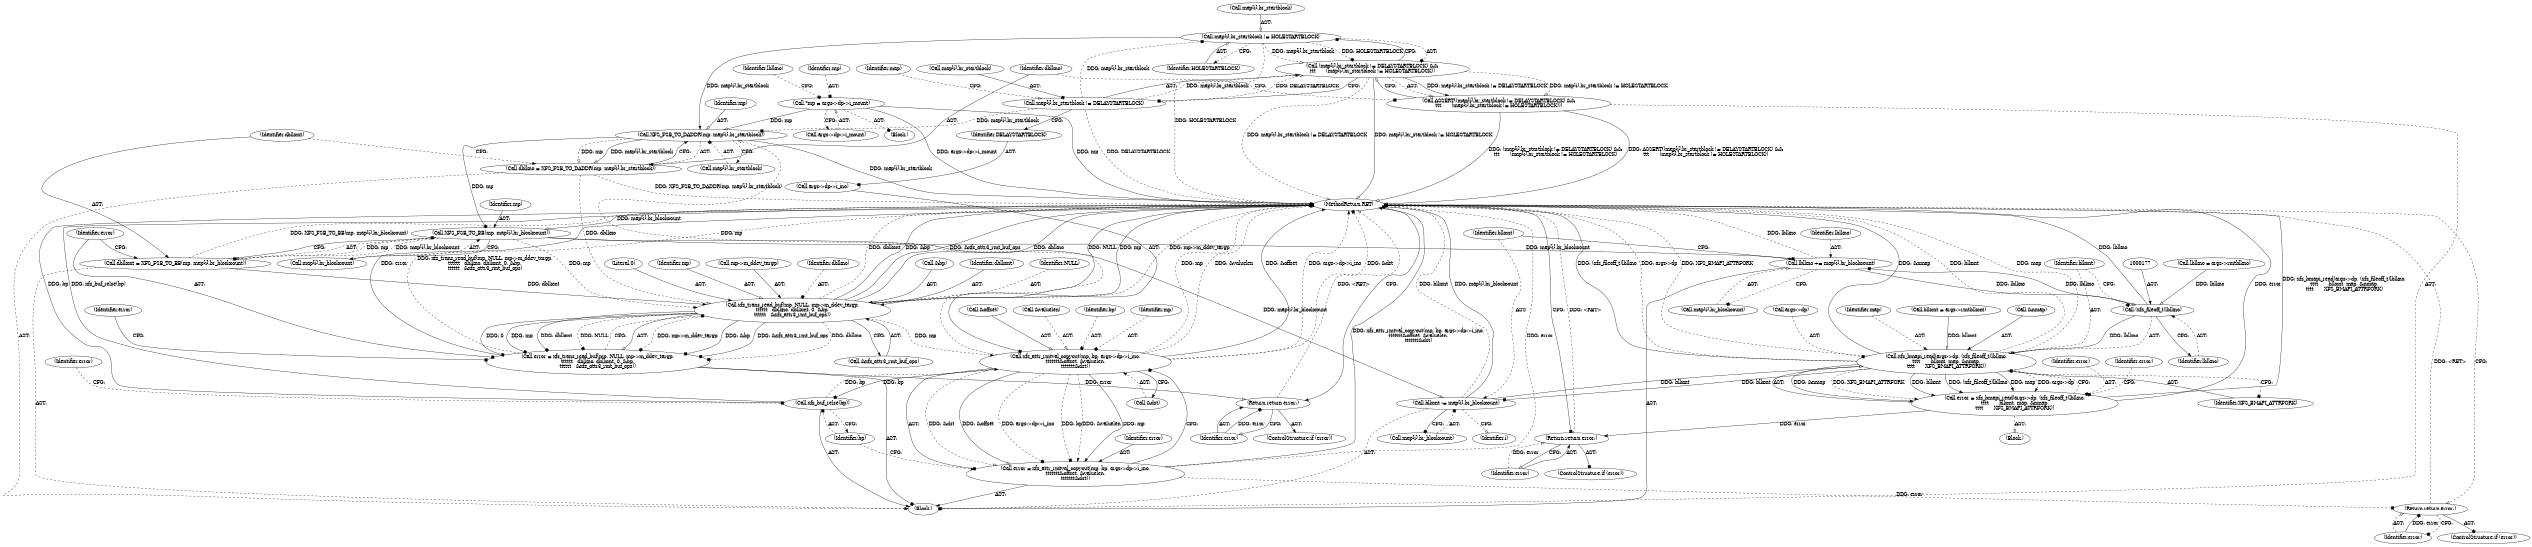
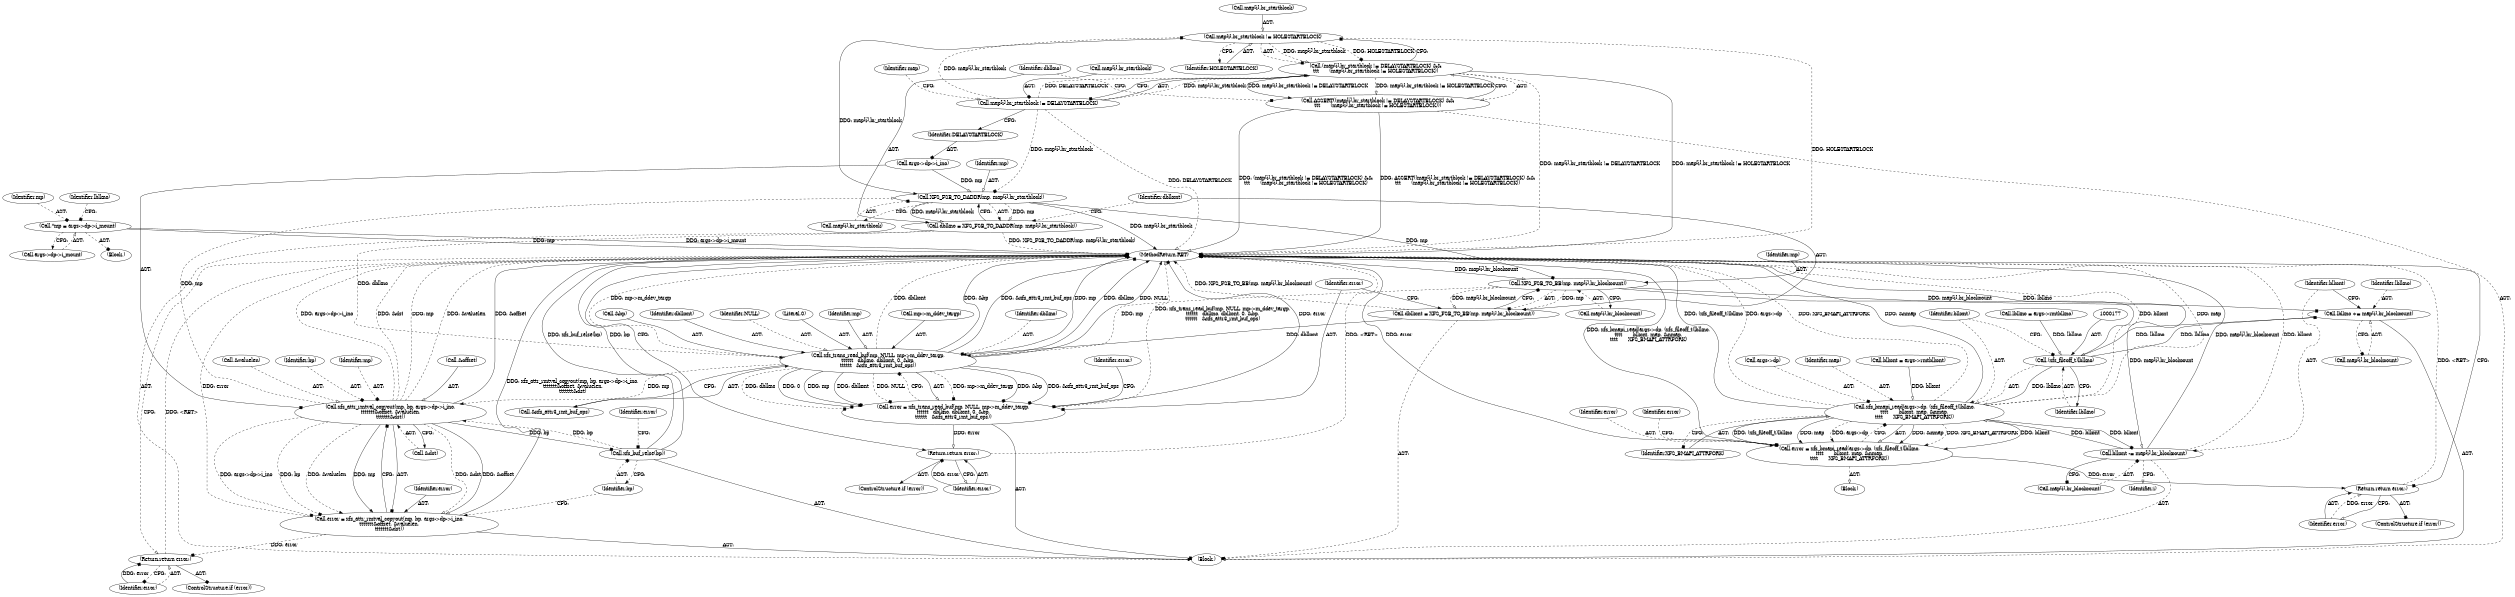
  digraph {
    edge [arrowhead=normal style=solid]
    n1 [label="(Call,map[i].br_startblock != HOLESTARTBLOCK)"]
    n2 [label="(Call,XFS_FSB_TO_DADDR(mp, map[i].br_startblock))"]
    n3 [label="(Call,(map[i].br_startblock != DELAYSTARTBLOCK) &&\n\t\t\t       (map[i].br_startblock != HOLESTARTBLOCK))"]
    n4 [label="(Identifier,HOLESTARTBLOCK)"]
    n5 [label="(MethodReturn,RET)"]
    n6 [label="(Call,XFS_FSB_TO_BB(mp, map[i].br_blockcount))"]
    n7 [label="(Call,dblkno = XFS_FSB_TO_DADDR(mp, map[i].br_startblock))"]
    n8 [label="(Call,map[i].br_startblock)"]
    n9 [label="(Call,map[i].br_startblock != DELAYSTARTBLOCK)"]
    n10 [label="(Call,ASSERT((map[i].br_startblock != DELAYSTARTBLOCK) &&\n\t\t\t       (map[i].br_startblock != HOLESTARTBLOCK)))"]
    n11 [label="(Return,return error;)"]
    n12 [label="(Return,return error;)"]
    n13 [label="(Return,return error;)"]
    n14 [label="(Identifier,DELAYSTARTBLOCK)"]
    n15 [label="(Call,args->dp->i_ino)"]
    n16 [label="(Call,xfs_trans_read_buf(mp, NULL, mp->m_ddev_targp,\n\t\t\t\t\t\t   dblkno, dblkcnt, 0, &bp,\n\t\t\t\t\t\t   &xfs_attr3_rmt_buf_ops))"]
    n17 [label="(Call,dblkcnt = XFS_FSB_TO_BB(mp, map[i].br_blockcount))"]
    n18 [label="(Call,lblkno += map[i].br_blockcount)"]
    n19 [label="(Call,blkcnt -= map[i].br_blockcount)"]
    n20 [label="(Call,map[i].br_blockcount)"]
    n21 [label="(Block,)"]
    n22 [label="(Call,*mp = args->dp->i_mount)"]
    n23 [label="(Call,args->dp->i_mount)"]
    n24 [label="(Block,)"]
    n25 [label="(Call,xfs_attr_rmtval_copyout(mp, bp, args->dp->i_ino,\n\t\t\t\t\t\t\t&offset, &valuelen,\n\t\t\t\t\t\t\t&dst))"]
    n26 [label="(Call,xfs_buf_relse(bp))"]
    n27 [label="(Call,error = xfs_attr_rmtval_copyout(mp, bp, args->dp->i_ino,\n\t\t\t\t\t\t\t&offset, &valuelen,\n\t\t\t\t\t\t\t&dst))"]
    n28 [label="(Call,&dst)"]
    n29 [label="(Identifier,bp)"]
    n30 [label="(Call,error = xfs_trans_read_buf(mp, NULL, mp->m_ddev_targp,\n\t\t\t\t\t\t   dblkno, dblkcnt, 0, &bp,\n\t\t\t\t\t\t   &xfs_attr3_rmt_buf_ops))"]
    n31 [label="(Call,&xfs_attr3_rmt_buf_ops)"]
    n32 [label="(Call,(xfs_fileoff_t)lblkno)"]
    n33 [label="(Call,map[i].br_blockcount)"]
    n34 [label="(Call,xfs_bmapi_read(args->dp, (xfs_fileoff_t)lblkno,\n\t\t\t\t       blkcnt, map, &nmap,\n\t\t\t\t       XFS_BMAPI_ATTRFORK))"]
    n35 [label="(Call,map[i].br_blockcount)"]
    n36 [label="(Identifier,i)"]
    n37 [label="(Identifier,error)"]
    n38 [label="(ControlStructure,if (error))"]
    n39 [label="(Identifier,error)"]
    n40 [label="(ControlStructure,if (error))"]
    n41 [label="(Identifier,lblkno)"]
    n42 [label="(Call,error = xfs_bmapi_read(args->dp, (xfs_fileoff_t)lblkno,\n\t\t\t\t       blkcnt, map, &nmap,\n\t\t\t\t       XFS_BMAPI_ATTRFORK))"]
    n43 [label="(Identifier,XFS_BMAPI_ATTRFORK)"]
    n44 [label="(Block,)"]
    n45 [label="(Identifier,error)"]
    n46 [label="(ControlStructure,if (error))"]
    n47 [label="(Identifier,dblkcnt)"]
    n48 [label="(Identifier,blkcnt)"]
    n49 [label="(Call,args->dp)"]
    n50 [label="(Identifier,error)"]
    n51 [label="(Identifier,error)"]
    n52 [label="(Identifier,map)"]
    n53 [label="(Call,map[i].br_startblock)"]
    n54 [label="(Call,&offset)"]
    n55 [label="(Identifier,lblkno)"]
    n56 [label="(Identifier,mp)"]
    n57 [label="(Call,&bp)"]
    n58 [label="(Identifier,dblkcnt)"]
    n59 [label="(Call,&valuelen)"]
    n60 [label="(Identifier,NULL)"]
    n61 [label="(Call,blkcnt = args->rmtblkcnt)"]
    n62 [label="(Identifier,bp)"]
    n63 [label="(Identifier,mp)"]
    n64 [label="(Identifier,error)"]
    n65 [label="(Identifier,error)"]
    n66 [label="(Literal,0)"]
    n67 [label="(Call,map[i].br_startblock)"]
    n68 [label="(Identifier,mp)"]
    n69 [label="(Identifier,mp)"]
    n70 [label="(Identifier,dblkno)"]
    n71 [label="(Identifier,mp)"]
    n72 [label="(Call,lblkno = args->rmtblkno)"]
    n73 [label="(Identifier,map)"]
-   n74 [label="(Call,&nmap)"]
    n75 [label="(Identifier,lblkno)"]
    n76 [label="(Identifier,blkcnt)"]
    n77 [label="(Identifier,error)"]
    n78 [label="(Call,mp->m_ddev_targp)"]
    n79 [label="(Identifier,error)"]
    n80 [label="(Identifier,dblkno)"]
    1000177
    n1 -> n2 [label="DDG: map[i].br_startblock"]
    n1 -> n3 [arrowhead=box label="AST: " style=dashed]
    n1 -> n3 [arrowhead=onormal label="DDG: map[i].br_startblock" style=dashed]
    n1 -> n3 [arrowhead=box label="DDG: HOLESTARTBLOCK" style=dashed]
    n1 -> n4 [label="CFG: " style=dashed]
    n1 -> n5 [arrowhead=box label="DDG: HOLESTARTBLOCK" style=dashed]
    n2 -> n5 [label="DDG: map[i].br_startblock"]
    n2 -> n6 [arrowhead=box label="DDG: mp"]
    n2 -> n7 [label="AST: " style=dashed]
    n2 -> n7 [arrowhead=onormal label="DDG: mp" style=dashed]
    n2 -> n7 [arrowhead=onormal label="DDG: map[i].br_startblock"]
    n2 -> n8 [label="CFG: " style=dashed]
    n3 -> n1 [arrowhead=box label="CFG: "]
    n3 -> n5 [arrowhead=onormal label="DDG: map[i].br_startblock != DELAYSTARTBLOCK" style=dashed]
    n3 -> n5 [arrowhead=onormal label="DDG: map[i].br_startblock != HOLESTARTBLOCK"]
    n3 -> n9 [arrowhead=box label="CFG: "]
    n3 -> n10 [arrowhead=onormal label="AST: " style=dashed]
    n3 -> n10 [label="DDG: map[i].br_startblock != DELAYSTARTBLOCK"]
    n3 -> n10 [arrowhead=onormal label="DDG: map[i].br_startblock != HOLESTARTBLOCK" style=dashed]
    n4 -> n1 [arrowhead=onormal label="AST: "]
    n5 -> n6 [arrowhead=onormal label="DDG: map[i].br_blockcount"]
    n5 -> n11 [label="CFG: "]
    n5 -> n12 [arrowhead=onormal label="CFG: " style=dashed]
    n5 -> n13 [arrowhead=box label="CFG: "]
    n6 -> n16 [label="DDG: mp" style=dashed]
    n6 -> n17 [arrowhead=box label="AST: " style=dashed]
    n6 -> n17 [arrowhead=onormal label="DDG: mp" style=dashed]
    n6 -> n17 [arrowhead=onormal label="DDG: map[i].br_blockcount" style=dashed]
    n6 -> n18 [arrowhead=box label="DDG: map[i].br_blockcount"]
    n6 -> n19 [arrowhead=onormal label="DDG: map[i].br_blockcount"]
    n6 -> n20 [label="CFG: "]
    n7 -> n2 [label="CFG: "]
    n7 -> n5 [arrowhead=box label="DDG: XFS_FSB_TO_DADDR(mp, map[i].br_startblock)" style=dashed]
    n7 -> n16 [arrowhead=onormal label="DDG: dblkno" style=dashed]
    n7 -> n21 [arrowhead=onormal label="AST: " style=dashed]
    n8 -> n2 [arrowhead=box label="AST: " style=dashed]
    n9 -> n1 [arrowhead=box label="DDG: map[i].br_startblock" style=dashed]
    n9 -> n2 [arrowhead=box label="DDG: map[i].br_startblock" style=dashed]
    n9 -> n3 [arrowhead=onormal label="AST: "]
    n9 -> n3 [label="DDG: map[i].br_startblock" style=dashed]
    n9 -> n3 [arrowhead=onormal label="DDG: DELAYSTARTBLOCK" style=dashed]
    n9 -> n5 [arrowhead=onormal label="DDG: DELAYSTARTBLOCK" style=dashed]
    n9 -> n14 [label="CFG: "]
    n10 -> n3 [arrowhead=onormal label="CFG: "]
    n10 -> n5 [arrowhead=onormal label="DDG: (map[i].br_startblock != DELAYSTARTBLOCK) &&\n\t\t\t       (map[i].br_startblock != HOLESTARTBLOCK)"]
    n10 -> n5 [arrowhead=onormal label="DDG: ASSERT((map[i].br_startblock != DELAYSTARTBLOCK) &&\n\t\t\t       (map[i].br_startblock != HOLESTARTBLOCK))"]
    n10 -> n21 [arrowhead=onormal label="AST: " style=dashed]
    n11 -> n5 [arrowhead=onormal label="DDG: <RET>" style=dashed]
    n11 -> n37 [arrowhead=onormal label="CFG: "]
    n11 -> n38 [label="AST: "]
    n12 -> n5 [arrowhead=onormal label="DDG: <RET>" style=dashed]
    n12 -> n39 [arrowhead=box label="CFG: " style=dashed]
    n12 -> n40 [arrowhead=box label="AST: "]
    n13 -> n5 [arrowhead=onormal label="DDG: <RET>" style=dashed]
    n13 -> n45 [arrowhead=onormal label="CFG: "]
    n13 -> n46 [arrowhead=box label="AST: "]
    n14 -> n15 [arrowhead=box label="AST: "]
    n15 -> n25 [arrowhead=box label="AST: "]
    n16 -> n5 [label="DDG: mp"]
    n16 -> n5 [arrowhead=onormal label="DDG: dblkcnt" style=dashed]
    n16 -> n5 [arrowhead=onormal label="DDG: &bp"]
    n16 -> n5 [arrowhead=box label="DDG: &xfs_attr3_rmt_buf_ops"]
    n16 -> n5 [label="DDG: dblkno"]
    n16 -> n5 [label="DDG: NULL"]
    n16 -> n5 [arrowhead=onormal label="DDG: mp->m_ddev_targp" style=dashed]
    n16 -> n25 [label="DDG: mp" style=dashed]
    n16 -> n30 [arrowhead=onormal label="AST: "]
    n16 -> n30 [arrowhead=box label="DDG: mp->m_ddev_targp" style=dashed]
    n16 -> n30 [arrowhead=box label="DDG: &bp"]
    n16 -> n30 [arrowhead=box label="DDG: &xfs_attr3_rmt_buf_ops"]
    n16 -> n30 [arrowhead=box label="DDG: dblkno" style=dashed]
    n16 -> n30 [arrowhead=box label="DDG: 0"]
    n16 -> n30 [arrowhead=box label="DDG: mp"]
    n16 -> n30 [arrowhead=box label="DDG: dblkcnt"]
    n16 -> n30 [arrowhead=box label="DDG: NULL" style=dashed]
    n16 -> n31 [label="CFG: "]
    n17 -> n5 [label="DDG: XFS_FSB_TO_BB(mp, map[i].br_blockcount)" style=dashed]
    n17 -> n6 [arrowhead=box label="CFG: "]
    n17 -> n16 [label="DDG: dblkcnt"]
    n17 -> n21 [label="AST: " style=dashed]
-   n18 -> n5 [arrowhead=onormal label="DDG: lblkno" style=dashed]
    n18 -> n21 [arrowhead=onormal label="AST: "]
    n18 -> n32 [arrowhead=onormal label="DDG: lblkno"]
    n18 -> n33 [arrowhead=box label="CFG: " style=dashed]
    n19 -> n5 [arrowhead=onormal label="DDG: blkcnt" style=dashed]
    n19 -> n5 [label="DDG: map[i].br_blockcount"]
    n19 -> n21 [arrowhead=box label="AST: " style=dashed]
    n19 -> n34 [arrowhead=onormal label="DDG: blkcnt"]
    n19 -> n35 [arrowhead=box label="CFG: "]
    n19 -> n36 [arrowhead=onormal label="CFG: " style=dashed]
    n20 -> n6 [label="AST: " style=dashed]
-   n22 -> n2 [arrowhead=onormal label="DDG: mp"]
+   n15 -> n2 [arrowhead=onormal label="DDG: mp"]
    n22 -> n5 [label="DDG: args->dp->i_mount"]
    n22 -> n5 [arrowhead=box label="DDG: mp"]
    n22 -> n23 [label="CFG: " style=dashed]
    n22 -> n24 [arrowhead=box label="AST: " style=dashed]
    n23 -> n22 [arrowhead=onormal label="AST: " style=dashed]
    n25 -> n2 [arrowhead=onormal label="DDG: mp" style=dashed]
    n25 -> n5 [label="DDG: args->dp->i_ino" style=dashed]
    n25 -> n5 [arrowhead=box label="DDG: &dst" style=dashed]
    n25 -> n5 [label="DDG: mp" style=dashed]
    n25 -> n5 [label="DDG: &valuelen" style=dashed]
    n25 -> n5 [label="DDG: &offset"]
    n25 -> n26 [arrowhead=box label="DDG: bp"]
    n25 -> n27 [arrowhead=box label="AST: "]
    n25 -> n27 [arrowhead=onormal label="DDG: &dst" style=dashed]
    n25 -> n27 [arrowhead=onormal label="DDG: &offset"]
    n25 -> n27 [arrowhead=box label="DDG: args->dp->i_ino" style=dashed]
    n25 -> n27 [arrowhead=box label="DDG: bp" style=dashed]
    n25 -> n27 [label="DDG: &valuelen" style=dashed]
    n25 -> n27 [label="DDG: mp"]
    n25 -> n28 [label="CFG: "]
    n26 -> n5 [label="DDG: bp"]
    n26 -> n5 [arrowhead=onormal label="DDG: xfs_buf_relse(bp)"]
    n26 -> n21 [label="AST: "]
    n26 -> n25 [label="DDG: bp" style=dashed]
    n26 -> n29 [label="CFG: " style=dashed]
    n27 -> n5 [label="DDG: xfs_attr_rmtval_copyout(mp, bp, args->dp->i_ino,\n\t\t\t\t\t\t\t&offset, &valuelen,\n\t\t\t\t\t\t\t&dst)"]
    n27 -> n5 [arrowhead=box label="DDG: error" style=dashed]
    n27 -> n12 [arrowhead=box label="DDG: error" style=dashed]
    n27 -> n21 [label="AST: "]
    n27 -> n25 [arrowhead=box label="CFG: "]
    n28 -> n25 [label="AST: " style=dashed]
    n29 -> n26 [arrowhead=box label="AST: " style=dashed]
    n29 -> n27 [label="CFG: " style=dashed]
    n30 -> n5 [arrowhead=onormal label="DDG: xfs_trans_read_buf(mp, NULL, mp->m_ddev_targp,\n\t\t\t\t\t\t   dblkno, dblkcnt, 0, &bp,\n\t\t\t\t\t\t   &xfs_attr3_rmt_buf_ops)" style=dashed]
    n30 -> n5 [arrowhead=box label="DDG: error"]
    n30 -> n11 [arrowhead=onormal label="DDG: error"]
    n30 -> n16 [arrowhead=box label="CFG: " style=dashed]
    n30 -> n21 [arrowhead=box label="AST: "]
    n31 -> n16 [label="AST: "]
    n32 -> n5 [arrowhead=box label="DDG: lblkno"]
    n32 -> n18 [arrowhead=box label="DDG: lblkno"]
    n32 -> n34 [arrowhead=onormal label="AST: " style=dashed]
    n32 -> n34 [arrowhead=onormal label="DDG: lblkno"]
    n32 -> n41 [label="CFG: "]
    n33 -> n18 [arrowhead=onormal label="AST: " style=dashed]
    n34 -> n5 [arrowhead=onormal label="DDG: &nmap"]
    n34 -> n5 [arrowhead=onormal label="DDG: blkcnt" style=dashed]
    n34 -> n5 [arrowhead=box label="DDG: map" style=dashed]
    n34 -> n5 [arrowhead=box label="DDG: (xfs_fileoff_t)lblkno"]
    n34 -> n5 [label="DDG: args->dp" style=dashed]
    n34 -> n5 [arrowhead=onormal label="DDG: XFS_BMAPI_ATTRFORK" style=dashed]
    n34 -> n19 [arrowhead=box label="DDG: blkcnt"]
    n34 -> n42 [arrowhead=onormal label="AST: "]
    n34 -> n42 [label="DDG: &nmap"]
    n34 -> n42 [label="DDG: XFS_BMAPI_ATTRFORK" style=dashed]
    n34 -> n42 [label="DDG: blkcnt"]
    n34 -> n42 [label="DDG: (xfs_fileoff_t)lblkno"]
    n34 -> n42 [label="DDG: map"]
    n34 -> n42 [label="DDG: args->dp" style=dashed]
    n34 -> n43 [arrowhead=box label="CFG: " style=dashed]
    n35 -> n19 [arrowhead=box label="AST: " style=dashed]
    n37 -> n11 [label="AST: "]
    n37 -> n11 [arrowhead=box label="DDG: error"]
    n39 -> n12 [arrowhead=onormal label="AST: " style=dashed]
    n39 -> n12 [arrowhead=box label="DDG: error"]
    n41 -> n32 [label="AST: " style=dashed]
    n42 -> n5 [label="DDG: xfs_bmapi_read(args->dp, (xfs_fileoff_t)lblkno,\n\t\t\t\t       blkcnt, map, &nmap,\n\t\t\t\t       XFS_BMAPI_ATTRFORK)"]
    n42 -> n5 [label="DDG: error"]
    n42 -> n13 [label="DDG: error"]
    n42 -> n34 [arrowhead=box label="CFG: " style=dashed]
    n42 -> n44 [arrowhead=onormal label="AST: " style=dashed]
    n43 -> n34 [arrowhead=onormal label="AST: "]
    n45 -> n13 [label="AST: "]
    n45 -> n13 [arrowhead=onormal label="DDG: error" style=dashed]
    n47 -> n7 [label="CFG: " style=dashed]
    n47 -> n17 [label="AST: "]
    n48 -> n32 [arrowhead=box label="CFG: " style=dashed]
    n48 -> n34 [label="AST: " style=dashed]
    n49 -> n34 [arrowhead=box label="AST: " style=dashed]
    n50 -> n42 [arrowhead=box label="AST: " style=dashed]
    n51 -> n42 [arrowhead=box label="CFG: " style=dashed]
    n52 -> n34 [label="AST: " style=dashed]
    n53 -> n1 [arrowhead=onormal label="AST: "]
    n54 -> n25 [arrowhead=onormal label="AST: "]
    n55 -> n22 [arrowhead=box label="CFG: " style=dashed]
    n56 -> n6 [label="AST: "]
    n57 -> n16 [label="AST: "]
    n58 -> n16 [label="AST: "]
    n59 -> n25 [arrowhead=onormal label="AST: " style=dashed]
    n60 -> n16 [arrowhead=onormal label="AST: " style=dashed]
    n61 -> n34 [arrowhead=onormal label="DDG: blkcnt"]
    n62 -> n25 [arrowhead=box label="AST: " style=dashed]
    n63 -> n25 [arrowhead=box label="AST: " style=dashed]
    n64 -> n27 [label="AST: "]
    n65 -> n30 [arrowhead=box label="CFG: "]
    n66 -> n16 [label="AST: "]
    n67 -> n9 [arrowhead=box label="AST: "]
    n68 -> n2 [arrowhead=onormal label="AST: "]
    n69 -> n16 [arrowhead=onormal label="AST: "]
    n70 -> n7 [label="AST: "]
    n70 -> n10 [arrowhead=box label="CFG: " style=dashed]
    n71 -> n22 [arrowhead=box label="AST: " style=dashed]
    n72 -> n32 [arrowhead=onormal label="DDG: lblkno"]
    n73 -> n9 [arrowhead=onormal label="CFG: " style=dashed]
-   n74 -> n34 [label="AST: "]
    n75 -> n18 [label="AST: " style=dashed]
    n76 -> n18 [label="CFG: "]
    n76 -> n19 [label="AST: " style=dashed]
    n77 -> n26 [arrowhead=box label="CFG: " style=dashed]
    n78 -> n16 [label="AST: "]
    n79 -> n17 [label="CFG: "]
    n79 -> n30 [arrowhead=box label="AST: "]
    n80 -> n16 [arrowhead=box label="AST: " style=dashed]
    1000177 -> n32 [label="AST: "]
  }
